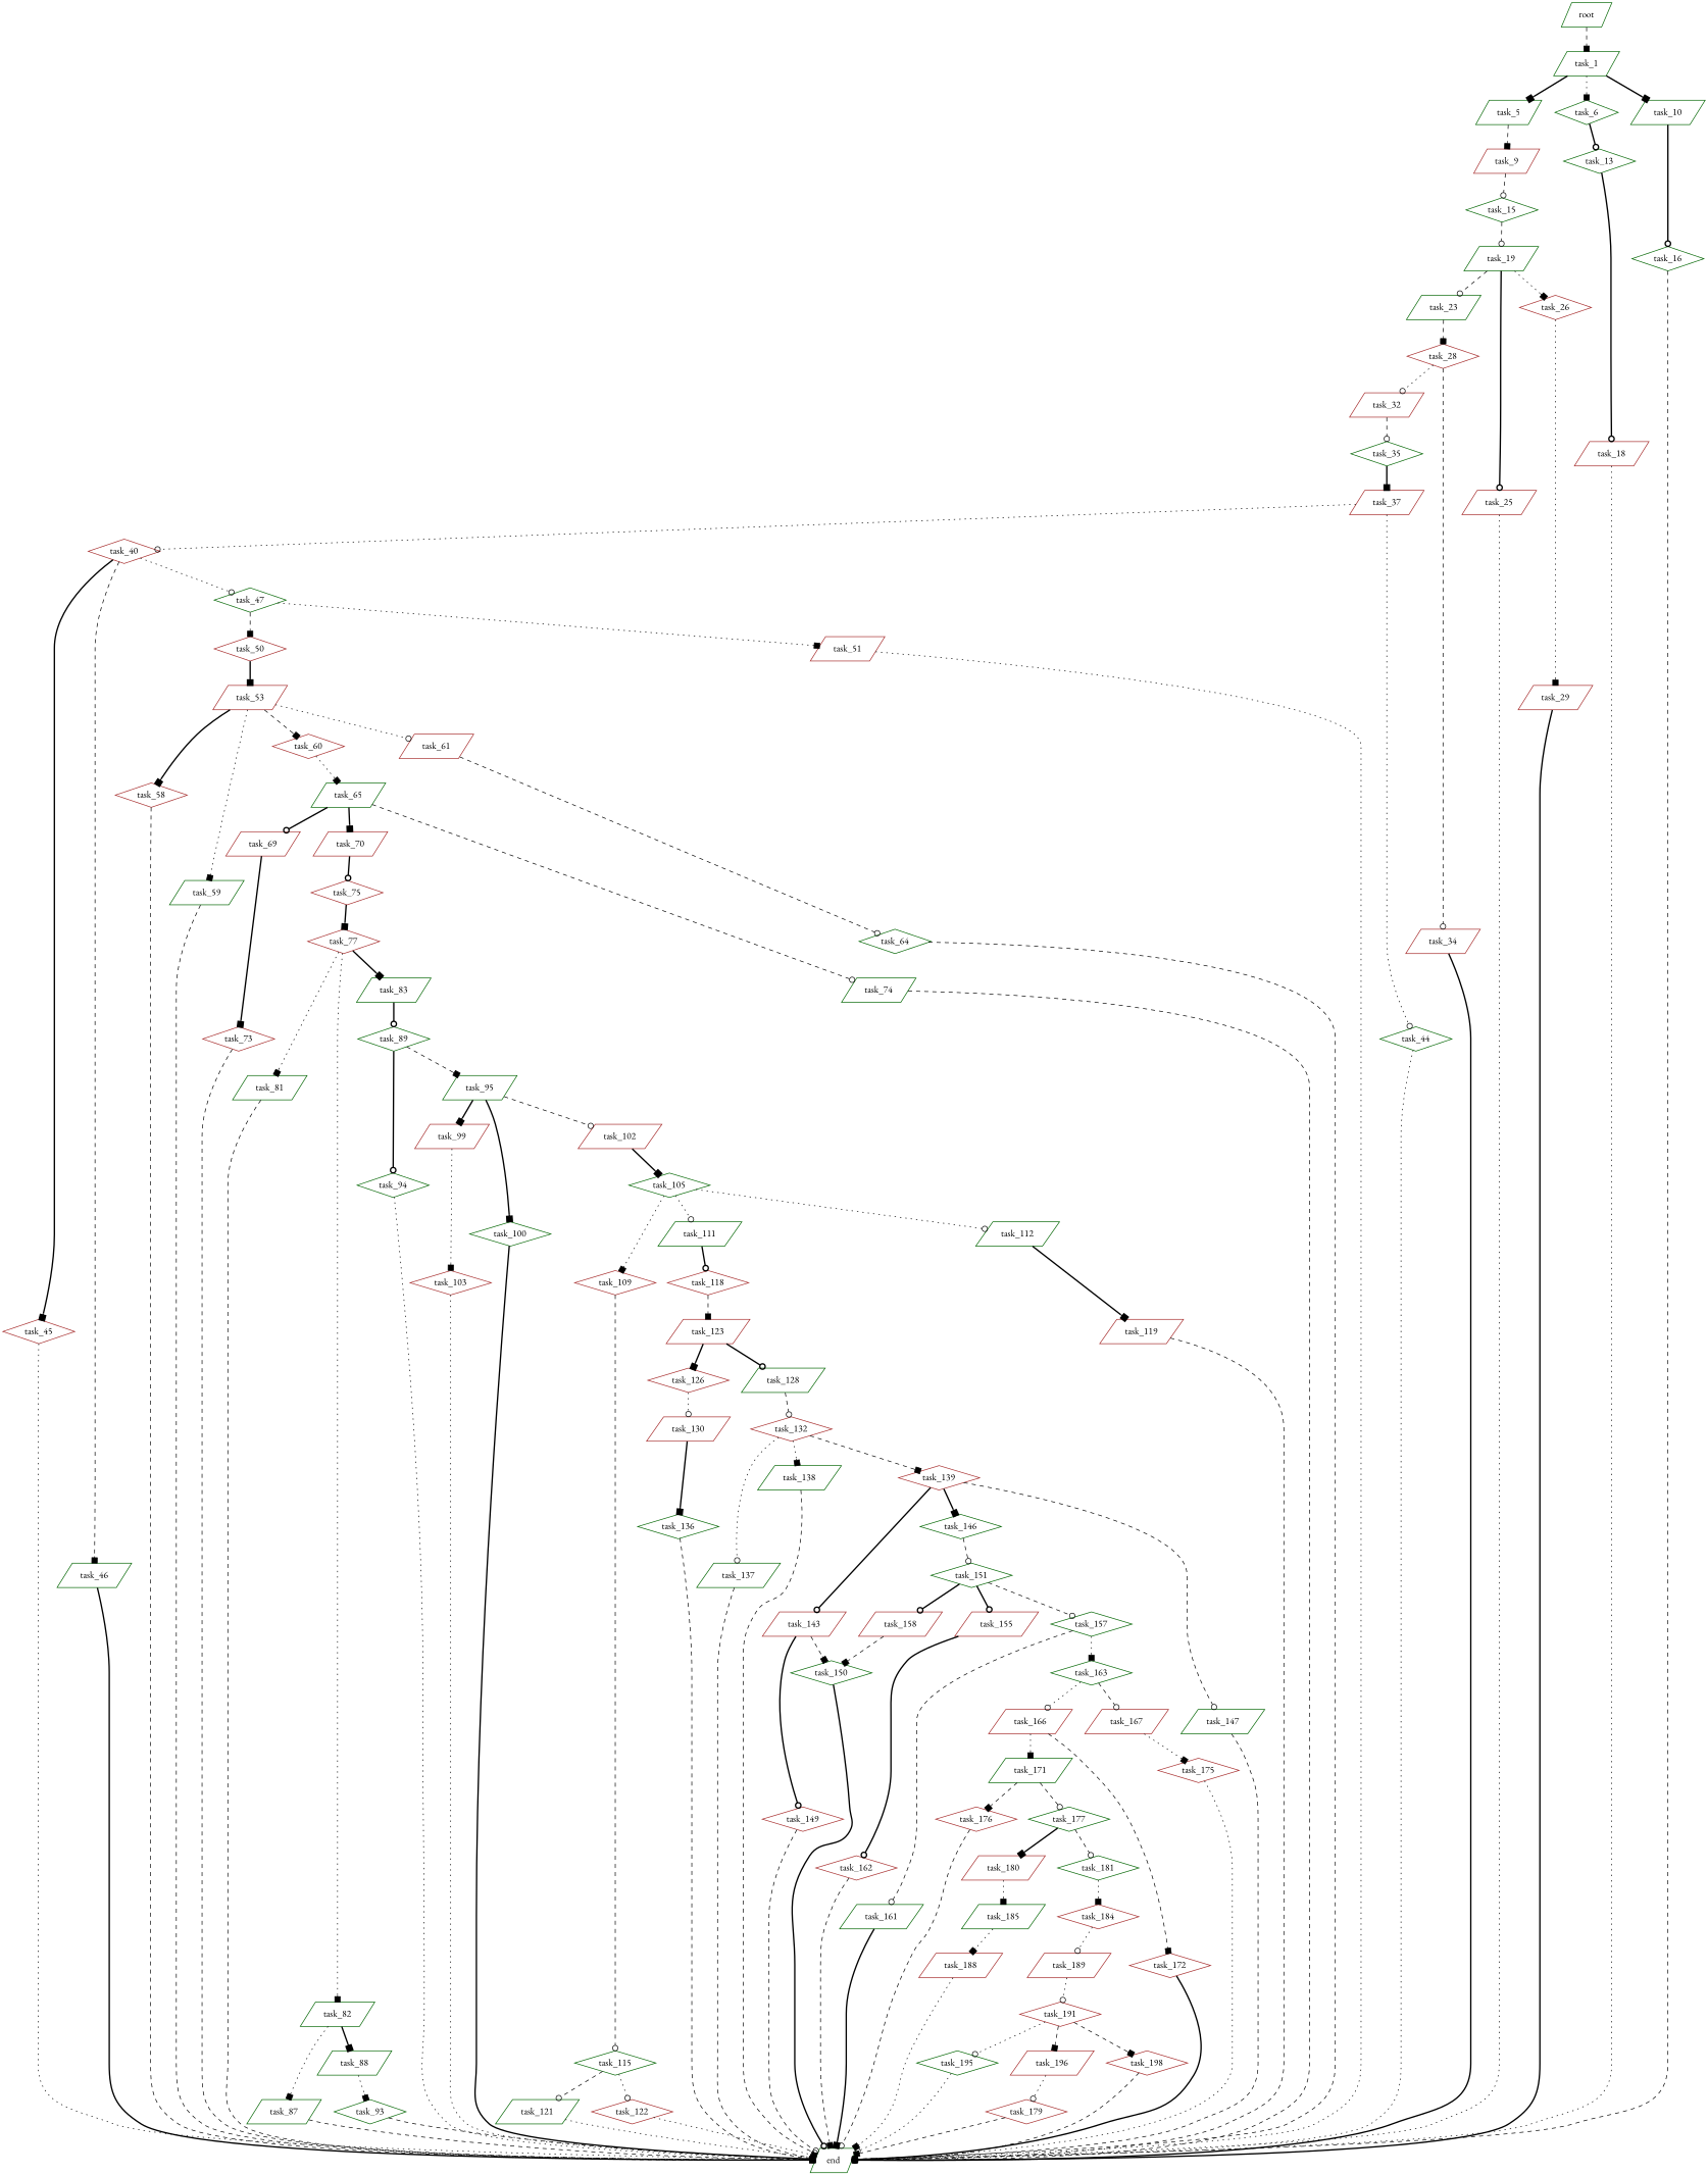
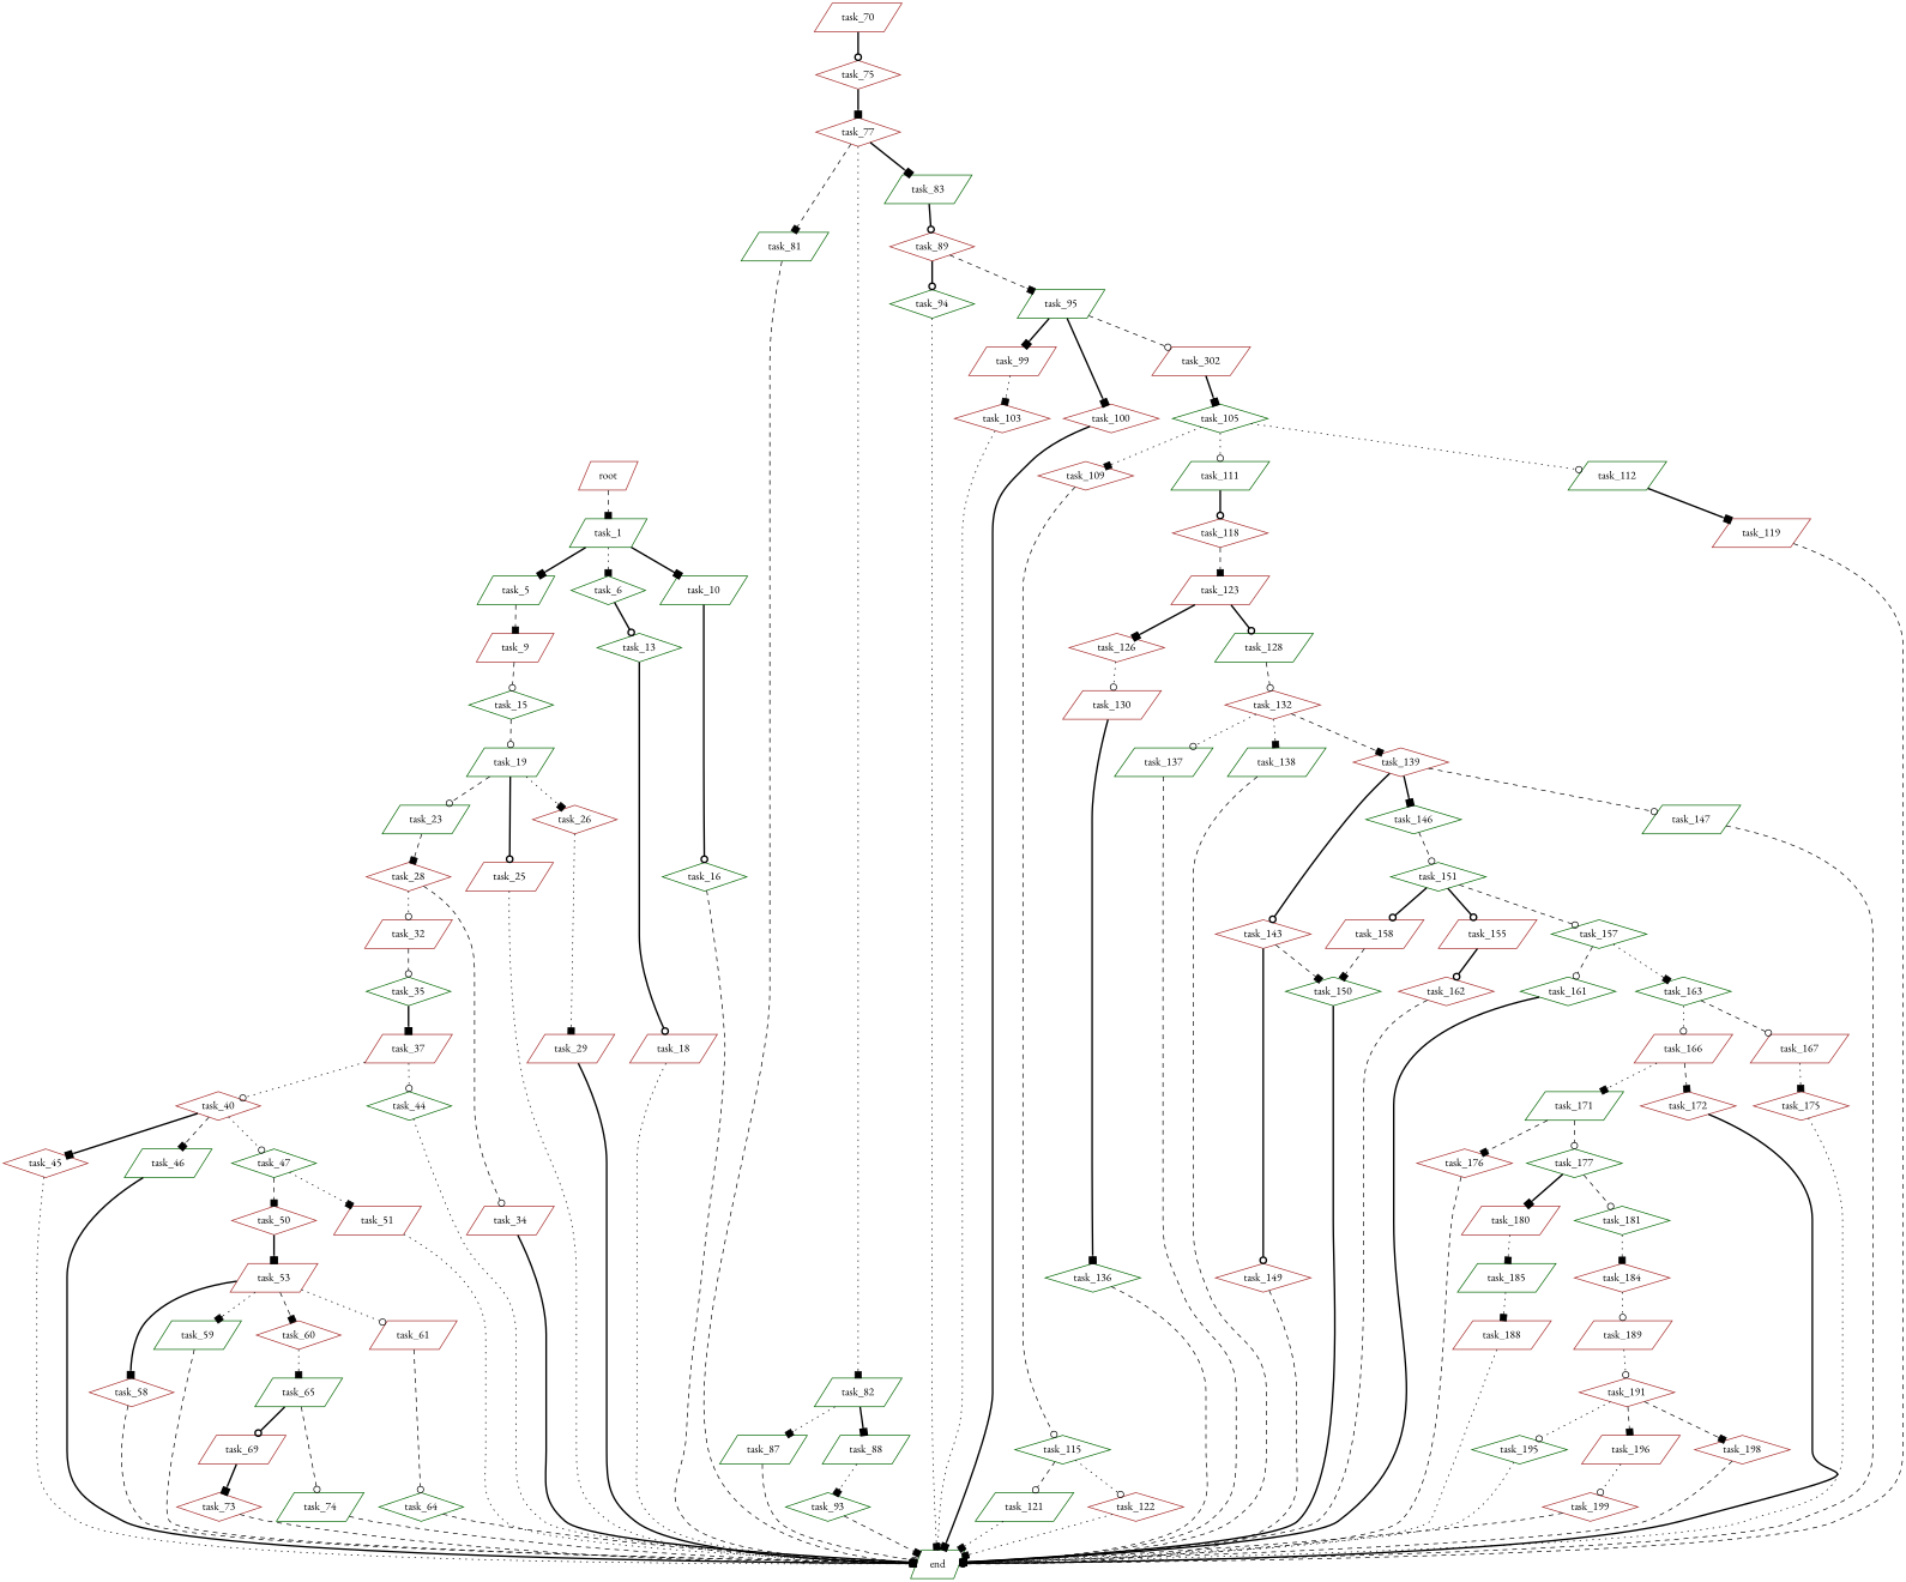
  digraph {
    fontname="EB Garamond"
    node [color=brown fontname="EB Garamond" shape=parallelogram]
    edge [arrowhead=box fontname="EB Garamond" style=dashed]
-   root [color=darkgreen]
+   root
    task_1 [color=darkgreen]
    task_5 [color=darkgreen]
    task_6 [color=darkgreen shape=diamond]
    task_10 [color=darkgreen]
    task_9
    task_13 [color=darkgreen shape=diamond]
    task_16 [color=darkgreen shape=diamond]
    task_15 [color=darkgreen shape=diamond]
    task_18
    end [color=darkgreen]
    task_19 [color=darkgreen]
    task_23 [color=darkgreen]
    task_25
    task_26 [shape=diamond]
    task_28 [shape=diamond]
    task_29
    task_32
    task_34
    task_35 [color=darkgreen shape=diamond]
    task_37
    task_40 [shape=diamond]
    task_44 [color=darkgreen shape=diamond]
    task_45 [shape=diamond]
    task_46 [color=darkgreen]
    task_47 [color=darkgreen shape=diamond]
    task_50 [shape=diamond]
    task_51
    task_53
    task_58 [shape=diamond]
    task_59 [color=darkgreen]
    task_60 [shape=diamond]
    task_61
    task_65 [color=darkgreen]
    task_64 [color=darkgreen shape=diamond]
    task_69
    task_70
    task_74 [color=darkgreen]
    task_73 [shape=diamond]
    task_75 [shape=diamond]
    task_77 [shape=diamond]
    task_81 [color=darkgreen]
    task_82 [color=darkgreen]
    task_83 [color=darkgreen]
    task_87 [color=darkgreen]
    task_88 [color=darkgreen]
-   task_89 [color=darkgreen shape=diamond]
+   task_89 [shape=diamond]
    task_93 [color=darkgreen shape=diamond]
    task_94 [color=darkgreen shape=diamond]
    task_95 [color=darkgreen]
    task_99
-   task_100 [color=darkgreen shape=diamond]
-   task_102
+   task_100 [shape=diamond]
+   task_102 [label=task_302]
    task_103 [shape=diamond]
    task_105 [color=darkgreen shape=diamond]
    task_109 [shape=diamond]
    task_111 [color=darkgreen]
    task_112 [color=darkgreen]
    task_115 [color=darkgreen shape=diamond]
    task_118 [shape=diamond]
    task_119
    task_121 [color=darkgreen]
    task_122 [shape=diamond]
    task_123
    task_126 [shape=diamond]
    task_128 [color=darkgreen]
    task_130
    task_132 [shape=diamond]
    task_136 [color=darkgreen shape=diamond]
    task_137 [color=darkgreen]
    task_138 [color=darkgreen]
    task_139 [shape=diamond]
-   task_143
+   task_143 [shape=diamond]
    task_146 [color=darkgreen shape=diamond]
    task_147 [color=darkgreen]
    task_149 [shape=diamond]
    task_150 [color=darkgreen shape=diamond]
    task_151 [color=darkgreen shape=diamond]
    task_155
    task_157 [color=darkgreen shape=diamond]
    task_158
    task_162 [shape=diamond]
-   task_161 [color=darkgreen]
+   task_161 [color=darkgreen shape=diamond]
    task_163 [color=darkgreen shape=diamond]
    task_166
    task_167
    task_171 [color=darkgreen]
    task_172 [shape=diamond]
    task_175 [shape=diamond]
    task_176 [shape=diamond]
    task_177 [color=darkgreen shape=diamond]
    task_180
    task_181 [color=darkgreen shape=diamond]
    task_185 [color=darkgreen]
    task_184 [shape=diamond]
    task_188
    task_189
    task_191 [shape=diamond]
    task_195 [color=darkgreen shape=diamond]
    task_196
    task_198 [shape=diamond]
-   task_199 [shape=diamond label=task_179]
+   task_199 [shape=diamond]
    root -> task_1
    task_1 -> task_5 [style=bold]
    task_1 -> task_6 [style=dotted]
    task_1 -> task_10 [style=bold]
    task_5 -> task_9
    task_6 -> task_13 [arrowhead=odot style=bold]
    task_10 -> task_16 [arrowhead=odot style=bold]
    task_9 -> task_15 [arrowhead=odot]
    task_13 -> task_18 [arrowhead=odot style=bold]
    task_16 -> end [arrowhead=odot]
    task_15 -> task_19 [arrowhead=odot]
    task_18 -> end [style=dotted]
    task_19 -> task_23 [arrowhead=odot]
    task_19 -> task_25 [arrowhead=odot style=bold]
    task_19 -> task_26 [style=dotted]
    task_23 -> task_28
    task_25 -> end [style=dotted]
    task_26 -> task_29 [style=dotted]
    task_28 -> task_32 [arrowhead=odot style=dotted]
    task_28 -> task_34 [arrowhead=odot]
    task_29 -> end [arrowhead=odot style=bold]
    task_32 -> task_35 [arrowhead=odot]
    task_34 -> end [arrowhead=odot style=bold]
    task_35 -> task_37 [style=bold]
    task_37 -> task_40 [arrowhead=odot style=dotted]
    task_37 -> task_44 [arrowhead=odot style=dotted]
    task_40 -> task_45 [style=bold]
    task_40 -> task_46
    task_40 -> task_47 [arrowhead=odot style=dotted]
    task_44 -> end [arrowhead=odot style=dotted]
    task_45 -> end [arrowhead=odot style=dotted]
    task_46 -> end [style=bold]
    task_47 -> task_50
    task_47 -> task_51 [style=dotted]
    task_50 -> task_53 [style=bold]
    task_51 -> end [arrowhead=odot style=dotted]
    task_53 -> task_58 [style=bold]
    task_53 -> task_59 [style=dotted]
    task_53 -> task_60
    task_53 -> task_61 [arrowhead=odot style=dotted]
    task_58 -> end [arrowhead=odot]
    task_59 -> end
    task_60 -> task_65 [style=dotted]
    task_61 -> task_64 [arrowhead=odot]
    task_65 -> task_69 [arrowhead=odot style=bold]
-   task_65 -> task_70 [style=bold]
    task_65 -> task_74 [arrowhead=odot]
    task_64 -> end
    task_69 -> task_73 [style=bold]
    task_70 -> task_75 [arrowhead=odot style=bold]
    task_74 -> end
    task_73 -> end [arrowhead=odot]
    task_75 -> task_77 [style=bold]
-   task_77 -> task_81 [style=dotted]
+   task_77 -> task_81
    task_77 -> task_82 [style=dotted]
    task_77 -> task_83 [style=bold]
    task_81 -> end
    task_82 -> task_87 [style=dotted]
    task_82 -> task_88 [style=bold]
    task_83 -> task_89 [arrowhead=odot style=bold]
    task_87 -> end [arrowhead=odot]
    task_88 -> task_93 [style=dotted]
    task_89 -> task_94 [arrowhead=odot style=bold]
    task_89 -> task_95
    task_93 -> end
    task_94 -> end [style=dotted]
    task_95 -> task_99 [style=bold]
    task_95 -> task_100 [style=bold]
    task_95 -> task_102 [arrowhead=odot]
    task_99 -> task_103 [style=dotted]
    task_100 -> end [style=bold]
    task_102 -> task_105 [style=bold]
    task_103 -> end [arrowhead=odot style=dotted]
    task_105 -> task_109 [style=dotted]
    task_105 -> task_111 [arrowhead=odot style=dotted]
    task_105 -> task_112 [arrowhead=odot style=dotted]
    task_109 -> task_115 [arrowhead=odot]
    task_111 -> task_118 [arrowhead=odot style=bold]
    task_112 -> task_119 [style=bold]
    task_115 -> task_121 [arrowhead=odot]
    task_115 -> task_122 [arrowhead=odot style=dotted]
    task_118 -> task_123
    task_119 -> end [arrowhead=odot]
    task_121 -> end [style=dotted]
    task_122 -> end [style=dotted]
    task_123 -> task_126 [style=bold]
    task_123 -> task_128 [arrowhead=odot style=bold]
    task_126 -> task_130 [arrowhead=odot style=dotted]
    task_128 -> task_132 [arrowhead=odot]
    task_130 -> task_136 [style=bold]
    task_132 -> task_137 [arrowhead=odot style=dotted]
    task_132 -> task_138 [style=dotted]
    task_132 -> task_139
    task_136 -> end [arrowhead=odot]
    task_137 -> end
    task_138 -> end [arrowhead=odot]
    task_139 -> task_143 [arrowhead=odot style=bold]
    task_139 -> task_146 [style=bold]
    task_139 -> task_147 [arrowhead=odot]
    task_143 -> task_149 [arrowhead=odot style=bold]
    task_143 -> task_150
    task_146 -> task_151 [arrowhead=odot]
    task_147 -> end [arrowhead=odot]
    task_149 -> end [arrowhead=odot]
    task_150 -> end [arrowhead=odot style=bold]
    task_151 -> task_155 [arrowhead=odot style=bold]
    task_151 -> task_157 [arrowhead=odot]
    task_151 -> task_158 [arrowhead=odot style=bold]
    task_155 -> task_162 [arrowhead=odot style=bold]
    task_157 -> task_161 [arrowhead=odot]
    task_157 -> task_163 [style=dotted]
    task_158 -> task_150
    task_162 -> end
    task_161 -> end [style=bold]
    task_163 -> task_166 [arrowhead=odot style=dotted]
    task_163 -> task_167 [arrowhead=odot]
    task_166 -> task_171 [style=dotted]
    task_166 -> task_172
    task_167 -> task_175 [style=dotted]
    task_171 -> task_176
    task_171 -> task_177 [arrowhead=odot]
    task_172 -> end [arrowhead=odot style=bold]
    task_175 -> end [style=dotted]
    task_176 -> end [arrowhead=odot]
    task_177 -> task_180 [style=bold]
    task_177 -> task_181 [arrowhead=odot]
    task_180 -> task_185 [style=dotted]
    task_181 -> task_184 [style=dotted]
    task_185 -> task_188 [style=dotted]
    task_184 -> task_189 [arrowhead=odot style=dotted]
    task_188 -> end [style=dotted]
    task_189 -> task_191 [arrowhead=odot style=dotted]
    task_191 -> task_195 [arrowhead=odot style=dotted]
    task_191 -> task_196
    task_191 -> task_198
    task_195 -> end [arrowhead=odot style=dotted]
    task_196 -> task_199 [arrowhead=odot style=dotted]
    task_198 -> end
    task_199 -> end
  }
